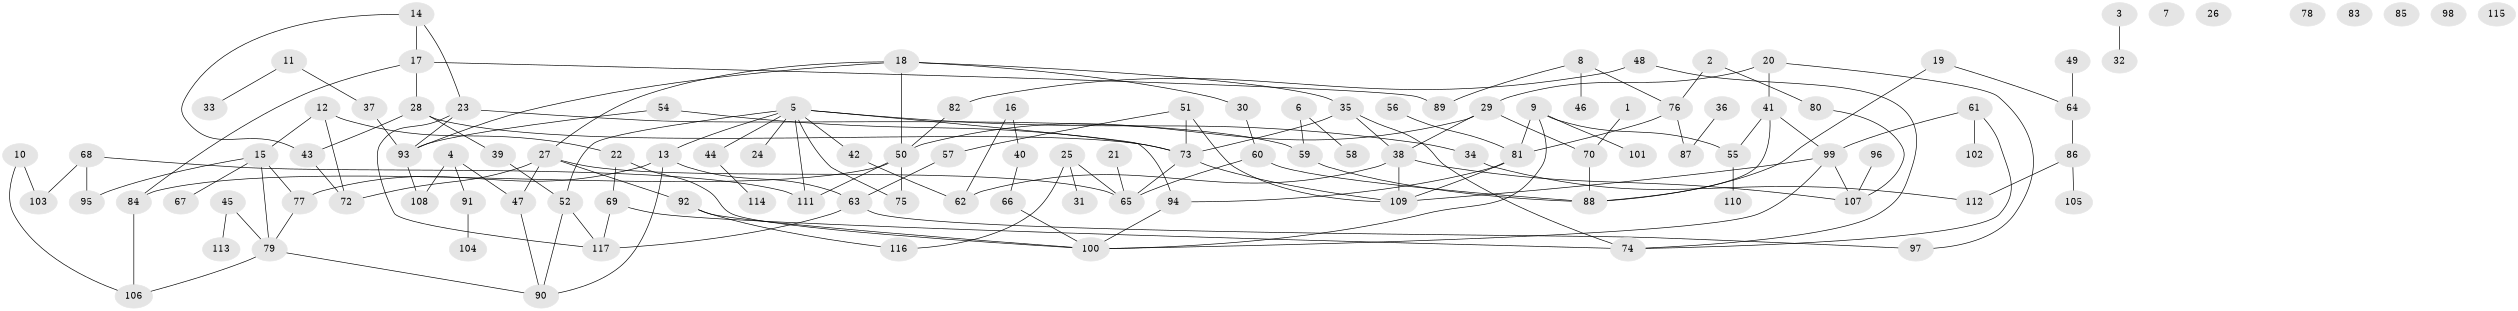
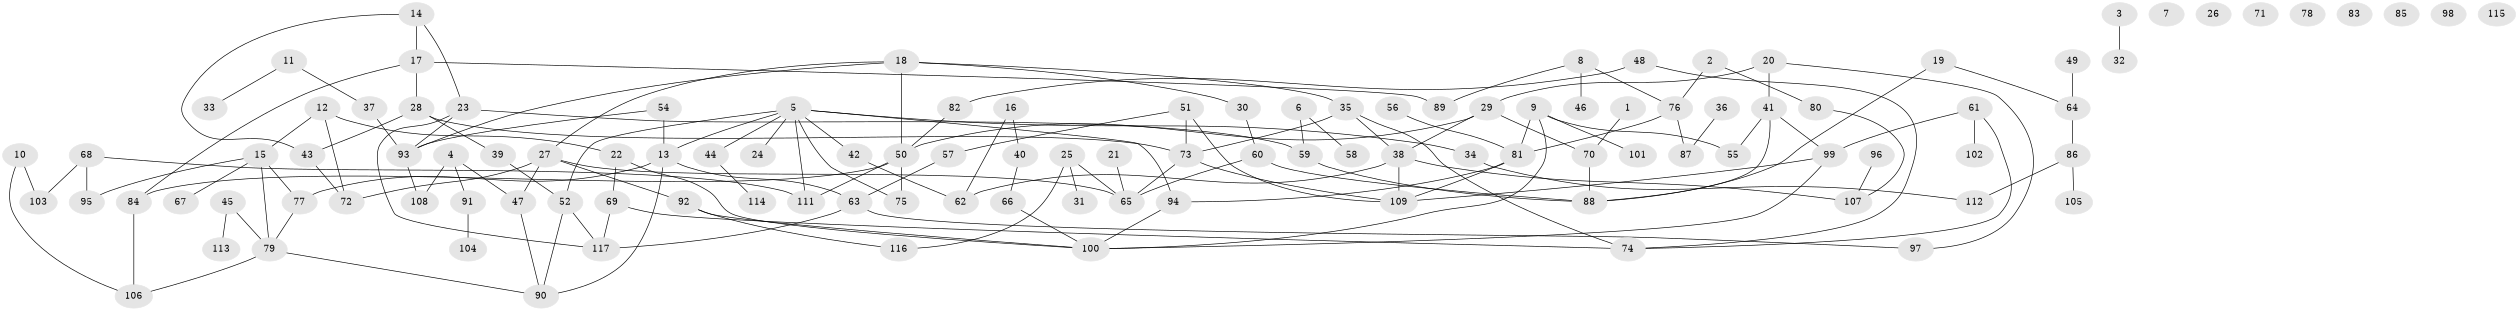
  graph {
    node [color=gray90 style=filled]
    1
    70
    88
    2
    76
    80
    81
    87
    107
    3
    32
    4
    47
    91
    108
    90
    104
    5
    13
    24
    34
    42
    44
    52
    75
    94
    111
    63
    77
    112
    62
    114
    117
    100
    6
    58
    59
    7
    8
    46
    89
    9
    55
    101
-   110
    109
    10
    106
    103
    11
    33
    37
    93
    12
    15
    22
    72
    67
    79
    95
    69
    97
    14
    17
    23
    43
    28
    84
    16
    40
    66
    39
    73
    18
    27
    30
    35
    50
    65
    92
    60
    38
    74
    19
    64
    86
    20
    29
    41
    99
    21
    25
    31
    116
    26
    36
    45
    113
    48
    82
    49
    51
    57
    54
    56
    61
    102
    105
    68
+   71
    78
    83
    85
    96
    98
    115
    1 -- 70
    70 -- 88
    2 -- 76
    2 -- 80
    76 -- 81
    76 -- 87
    80 -- 107
    81 -- 94
    81 -- 109
    3 -- 32
    4 -- 47
    4 -- 91
    4 -- 108
    47 -- 90
    91 -- 104
    5 -- 13
    5 -- 24
    5 -- 34
    5 -- 42
    5 -- 44
    5 -- 52
    5 -- 75
    5 -- 94
    5 -- 111
    13 -- 90
    13 -- 63
    13 -- 77
    34 -- 112
    42 -- 62
    44 -- 114
    52 -- 90
    52 -- 117
    94 -- 100
    63 -- 117
    63 -- 97
    77 -- 79
    6 -- 58
    6 -- 59
    59 -- 88
    8 -- 76
    8 -- 46
    8 -- 89
    9 -- 81
    9 -- 100
    9 -- 55
    9 -- 101
-   55 -- 110
    10 -- 106
    10 -- 103
    11 -- 33
    11 -- 37
    37 -- 93
    93 -- 108
    12 -- 15
    12 -- 22
    12 -- 72
    15 -- 77
    15 -- 67
    15 -- 79
    15 -- 95
    22 -- 100
    22 -- 69
    79 -- 90
    79 -- 106
    69 -- 117
    69 -- 74
    14 -- 17
    14 -- 23
    14 -- 43
    17 -- 89
    17 -- 28
    17 -- 84
    23 -- 117
    23 -- 59
    23 -- 93
    43 -- 72
    28 -- 43
    28 -- 39
    28 -- 73
    84 -- 106
    16 -- 62
    16 -- 40
    40 -- 66
    66 -- 100
    39 -- 52
    73 -- 109
    73 -- 65
    18 -- 93
    18 -- 27
    18 -- 30
    18 -- 35
    18 -- 50
    27 -- 47
    27 -- 72
    27 -- 65
    27 -- 92
    30 -- 60
    35 -- 73
    35 -- 38
    35 -- 74
    50 -- 75
    50 -- 111
    50 -- 84
    92 -- 100
    92 -- 116
    60 -- 88
    60 -- 65
    38 -- 107
    38 -- 62
    38 -- 109
    19 -- 88
    19 -- 64
    64 -- 86
    86 -- 112
    86 -- 105
    20 -- 97
    20 -- 29
    20 -- 41
    29 -- 70
    29 -- 50
    29 -- 38
    41 -- 88
    41 -- 55
    41 -- 99
-   99 -- 107
    99 -- 100
    99 -- 109
    21 -- 65
    25 -- 65
    25 -- 31
    25 -- 116
    36 -- 87
    45 -- 79
    45 -- 113
    48 -- 74
    48 -- 82
    82 -- 50
    49 -- 64
    51 -- 109
    51 -- 73
    51 -- 57
    57 -- 63
    54 -- 93
-   54 -- 73
+   54 -- 13
    56 -- 81
    61 -- 74
    61 -- 99
    61 -- 102
    68 -- 111
    68 -- 103
    68 -- 95
    96 -- 107
  }
